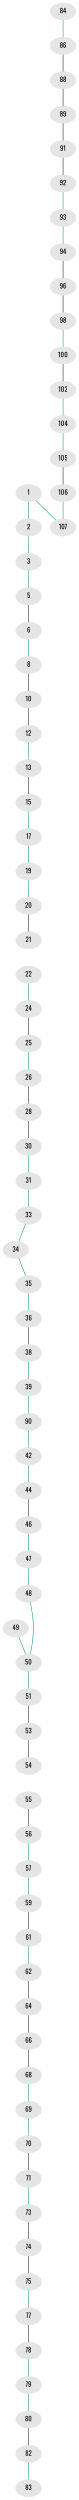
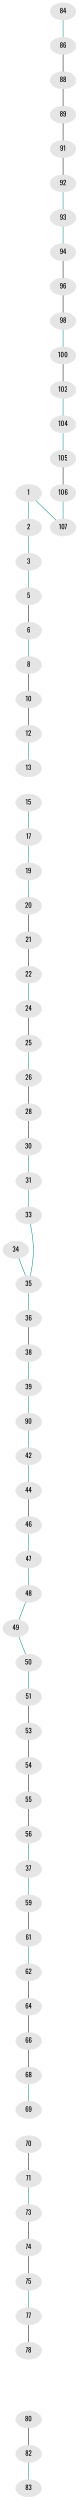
  graph {
    fontname=Oswald
    node [color=gray90 fontname=Oswald style=filled]
    edge [color=teal fontname=Oswald]
    1
    2
    107 [super="+108"]
    3 [super="+4"]
    5
    6 [super="+7"]
    8 [super="+9"]
    10 [super="+11"]
    12
    13 [super="+14"]
    15 [super="+16"]
    17 [super="+18"]
    19
    20
    21
    22 [super="+23"]
    24
    25
    26 [super="+27"]
    28 [super="+29"]
    30
    31 [super="+32"]
    33
    34
    35
    36 [super="+37"]
    38
    39
    n29 [label=90 super="+41"]
    42 [super="+43"]
    44 [super="+45"]
    46
    47
    48
    49
    50
    51 [super="+52"]
    53
    54
    55
    56
-   57 [super="+58"]
+   57 [super="+58" label=37]
    59 [super="+60"]
    61
    62 [super="+63"]
    64 [super="+65"]
    66 [super="+67"]
    68
    69
    70
    71 [super="+72"]
    73
    74
    75 [super="+76"]
    77
    78
-   79
    80 [super="+81"]
    82
    83
    84 [super="+85"]
    86 [super="+87"]
    88
    89 [super="+90"]
    91
    92
    93
    94 [super="+95"]
    96 [super="+97"]
    98 [super="+99"]
    100 [super="+101"]
    102 [super="+103"]
    104
    105
    106
    1 -- 2
    1 -- 107
    2 -- 3
    3 -- 5
    5 -- 6 [color=black]
    6 -- 8
    8 -- 10 [color=black]
    10 -- 12 [color=black]
    12 -- 13
-   13 -- 15 [color=black]
    15 -- 17
    17 -- 19
    19 -- 20
    20 -- 21 [color=black]
+   21 -- 22 [color=black]
    22 -- 24
    24 -- 25 [color=black]
    25 -- 26
    26 -- 28 [color=black]
    28 -- 30 [color=black]
    30 -- 31
    31 -- 33
-   33 -- 34
+   33 -- 35
    34 -- 35
    35 -- 36
    36 -- 38 [color=black]
    38 -- 39
    39 -- n29
    n29 -- 42
    42 -- 44
    44 -- 46 [color=black]
    46 -- 47
    47 -- 48
-   48 -- 50
+   48 -- 49
    49 -- 50
    50 -- 51
    51 -- 53 [color=black]
    53 -- 54 [color=black]
+   54 -- 55 [color=black]
    55 -- 56 [color=black]
    56 -- 57
    57 -- 59
    59 -- 61 [color=black]
    61 -- 62
    62 -- 64 [color=black]
    64 -- 66 [color=black]
    66 -- 68 [color=black]
    68 -- 69
-   69 -- 70
    70 -- 71 [color=black]
    71 -- 73
    73 -- 74 [color=black]
    74 -- 75 [color=black]
    75 -- 77
    77 -- 78 [color=black]
-   78 -- 79
-   79 -- 80
    80 -- 82 [color=black]
    82 -- 83
    84 -- 86
    86 -- 88 [color=black]
    88 -- 89 [color=black]
    89 -- 91 [color=black]
    91 -- 92 [color=black]
    92 -- 93
    93 -- 94
    94 -- 96 [color=black]
    96 -- 98 [color=black]
    98 -- 100
    100 -- 102 [color=black]
    102 -- 104
    104 -- 105
    105 -- 106 [color=black]
    106 -- 107
  }
